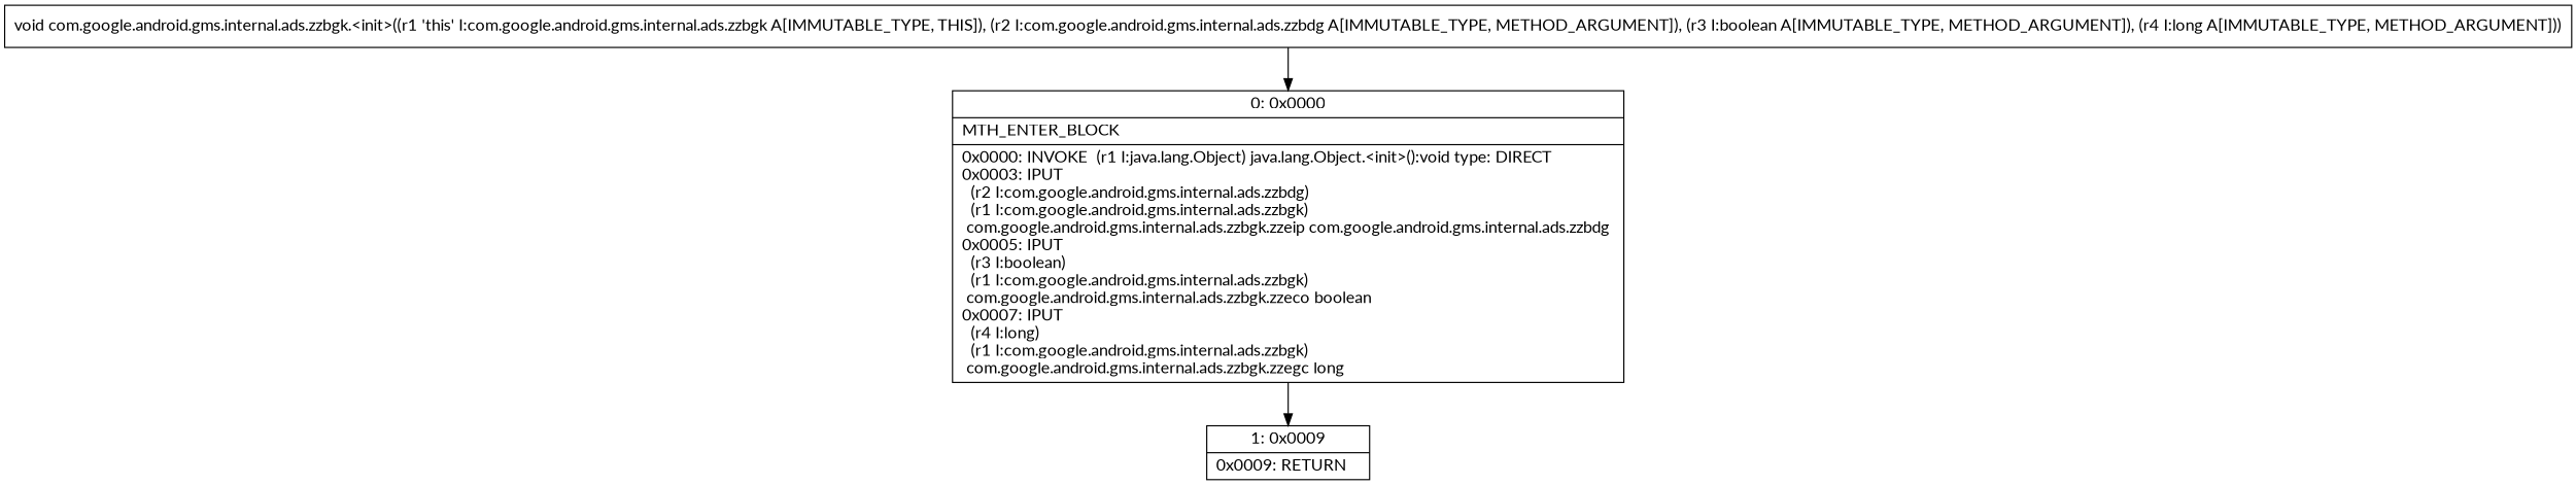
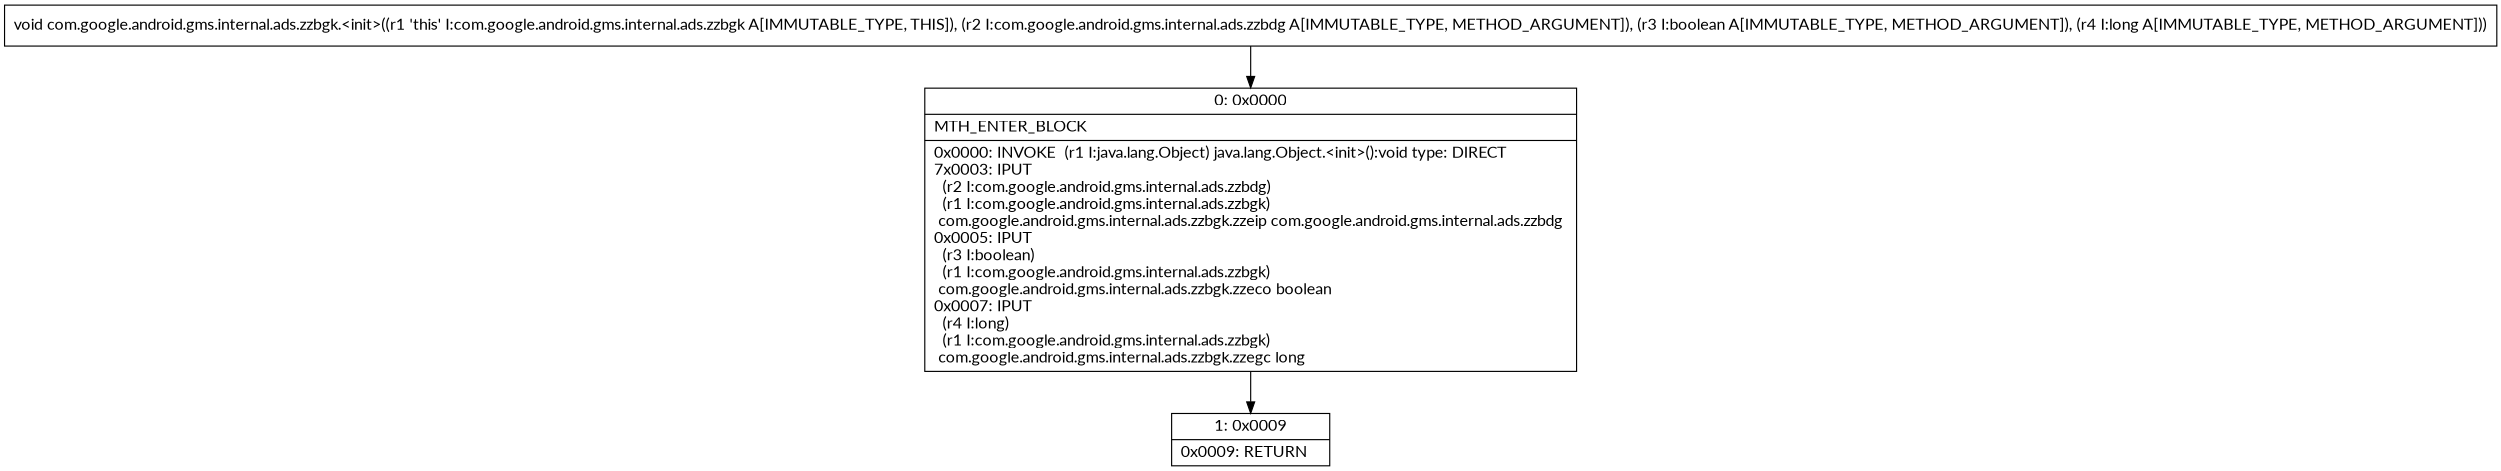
  digraph {
    fontname=Lato
    node [shape=record fontname=Lato]
    edge [fontname=Lato]
-   n1 [label="{0\:\ 0x0000|MTH_ENTER_BLOCK\l|0x0000: INVOKE  (r1 I:java.lang.Object) java.lang.Object.\<init\>():void type: DIRECT \l0x0003: IPUT  \l  (r2 I:com.google.android.gms.internal.ads.zzbdg)\l  (r1 I:com.google.android.gms.internal.ads.zzbgk)\l com.google.android.gms.internal.ads.zzbgk.zzeip com.google.android.gms.internal.ads.zzbdg \l0x0005: IPUT  \l  (r3 I:boolean)\l  (r1 I:com.google.android.gms.internal.ads.zzbgk)\l com.google.android.gms.internal.ads.zzbgk.zzeco boolean \l0x0007: IPUT  \l  (r4 I:long)\l  (r1 I:com.google.android.gms.internal.ads.zzbgk)\l com.google.android.gms.internal.ads.zzbgk.zzegc long \l}"]
+   n1 [label="{0\:\ 0x0000|MTH_ENTER_BLOCK\l|0x0000: INVOKE  (r1 I:java.lang.Object) java.lang.Object.\<init\>():void type: DIRECT \l7x0003: IPUT  \l  (r2 I:com.google.android.gms.internal.ads.zzbdg)\l  (r1 I:com.google.android.gms.internal.ads.zzbgk)\l com.google.android.gms.internal.ads.zzbgk.zzeip com.google.android.gms.internal.ads.zzbdg \l0x0005: IPUT  \l  (r3 I:boolean)\l  (r1 I:com.google.android.gms.internal.ads.zzbgk)\l com.google.android.gms.internal.ads.zzbgk.zzeco boolean \l0x0007: IPUT  \l  (r4 I:long)\l  (r1 I:com.google.android.gms.internal.ads.zzbgk)\l com.google.android.gms.internal.ads.zzbgk.zzegc long \l}"]
    n2 [label="{1\:\ 0x0009|0x0009: RETURN   \l}"]
    n3 [label="{void com.google.android.gms.internal.ads.zzbgk.\<init\>((r1 'this' I:com.google.android.gms.internal.ads.zzbgk A[IMMUTABLE_TYPE, THIS]), (r2 I:com.google.android.gms.internal.ads.zzbdg A[IMMUTABLE_TYPE, METHOD_ARGUMENT]), (r3 I:boolean A[IMMUTABLE_TYPE, METHOD_ARGUMENT]), (r4 I:long A[IMMUTABLE_TYPE, METHOD_ARGUMENT])) }"]
    n1 -> n2
    n3 -> n1
  }
